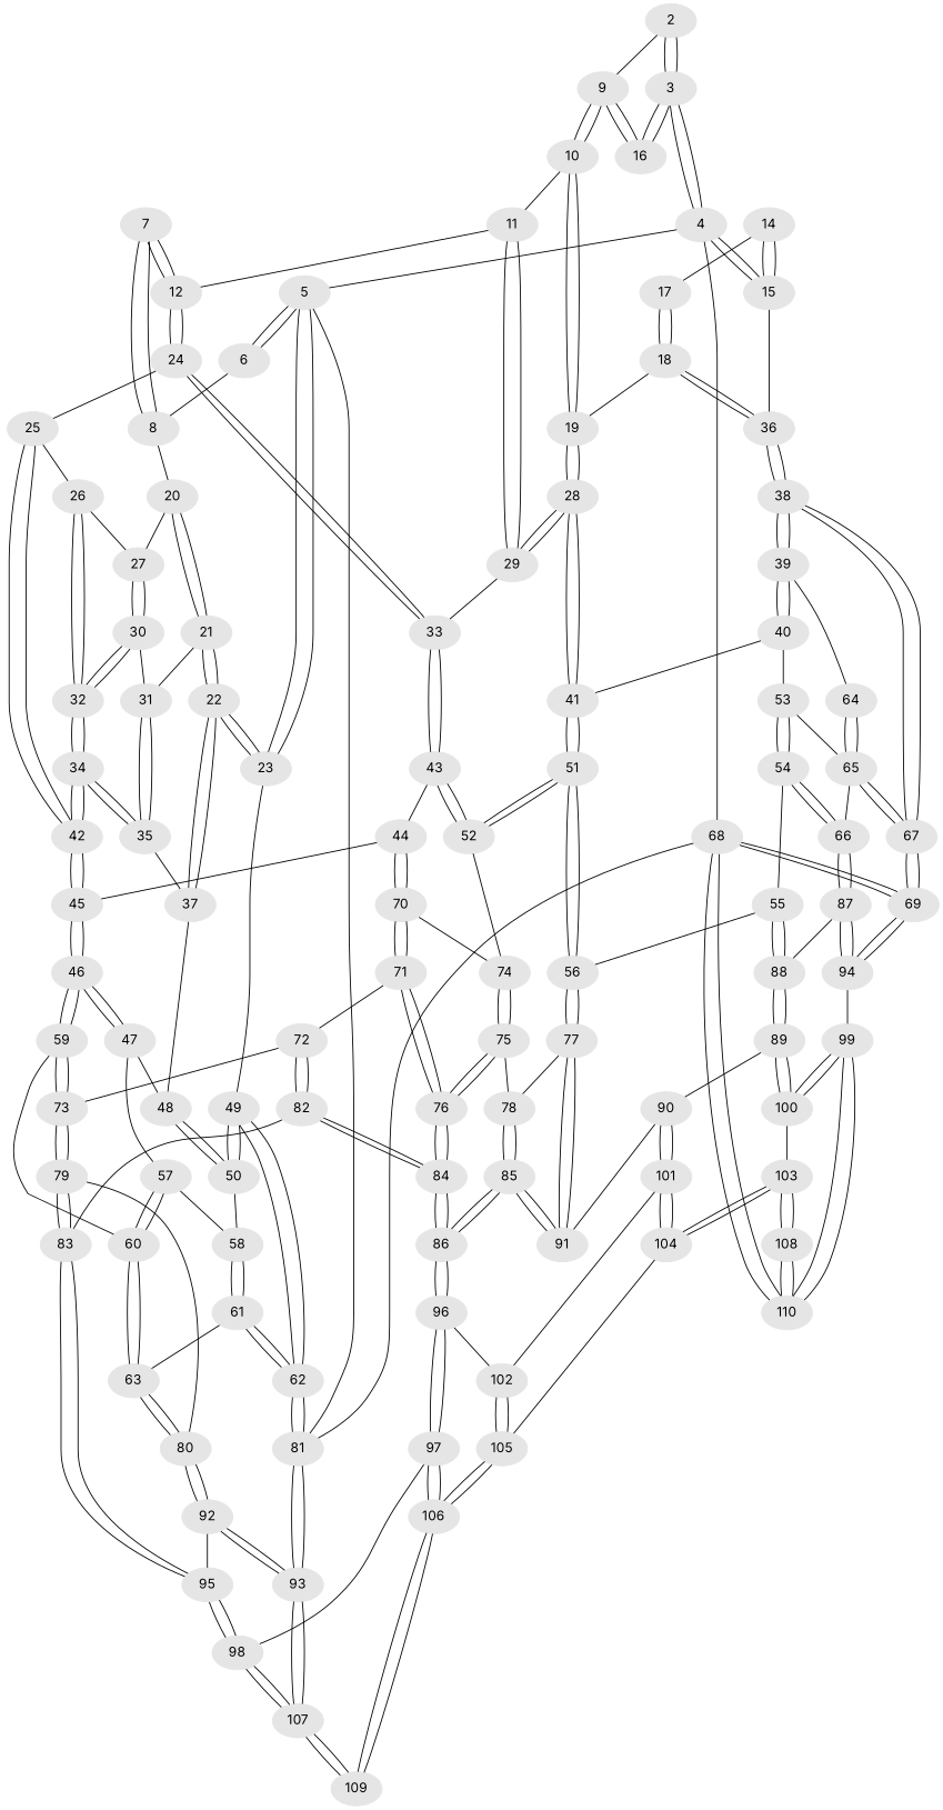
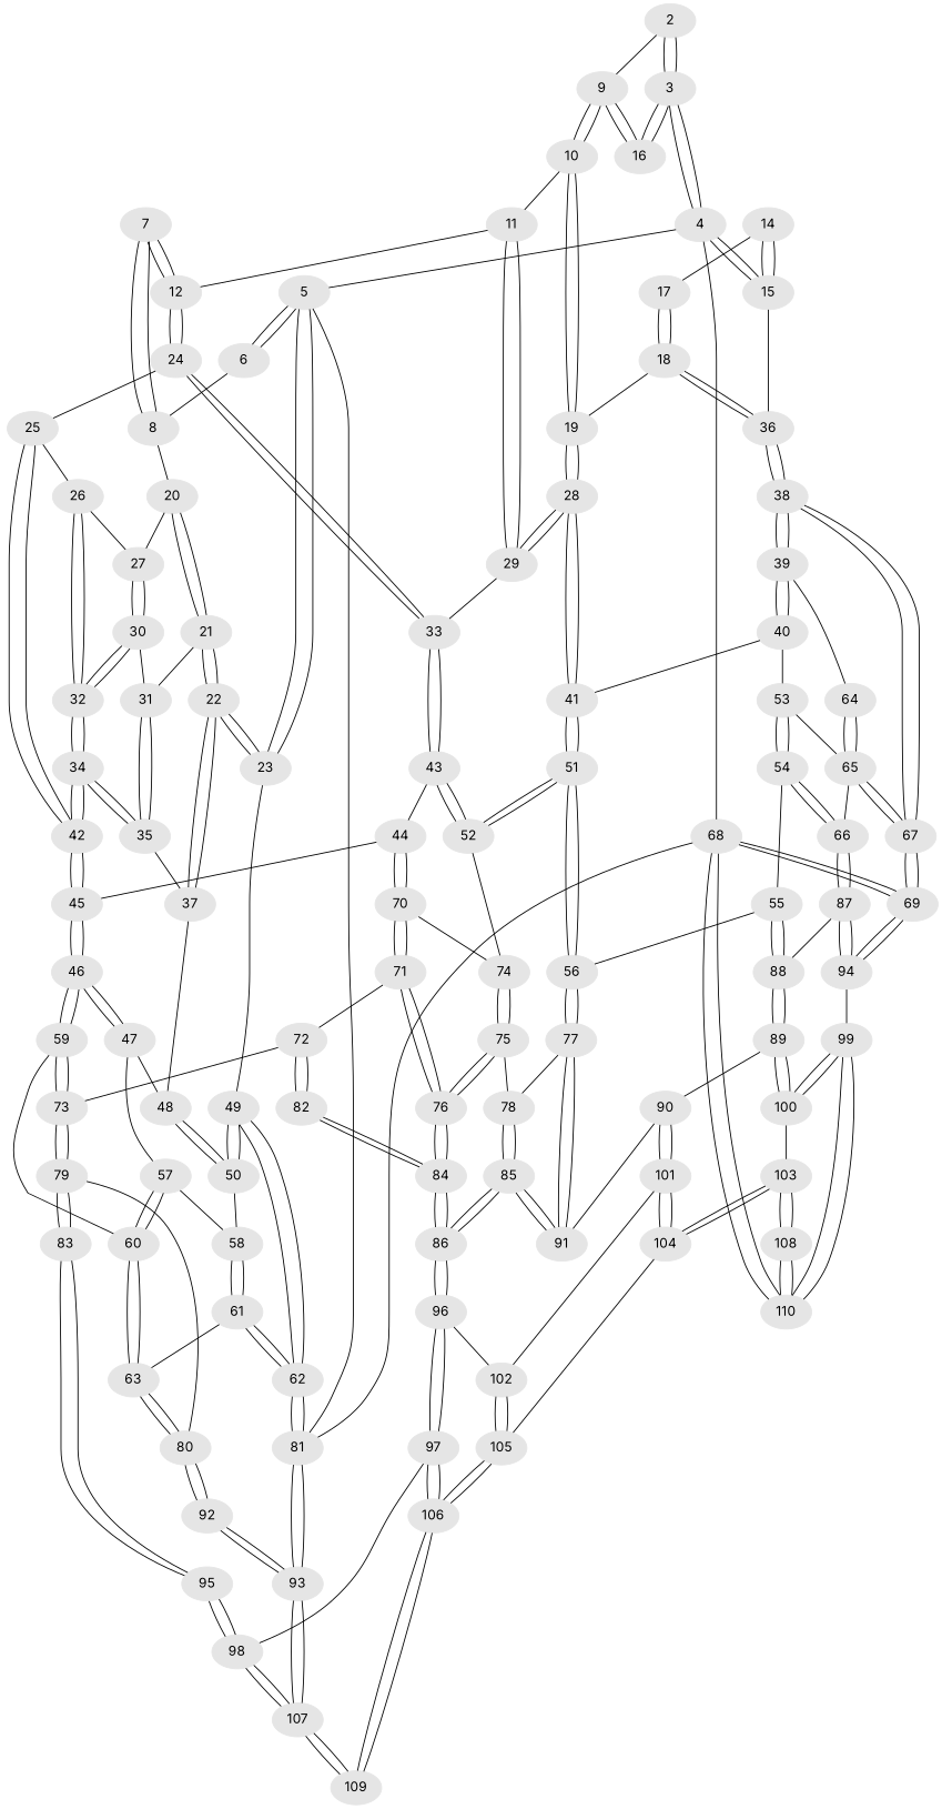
  graph {
    fontname=Inter
    node [color=gray90 fontname=Inter style=filled]
    edge [fontname=Inter]
    2
    3
    9
    7
    8
    12
    4
    16
    10
    5
    15
    68
    6
    23
    81
    36
    69
    110
    49
    93
    20
    24
    21
    27
    11
    19
    29
    28
    33
    25
    14
    17
    18
    38
    41
    22
    31
    30
    37
    35
    48
    50
    62
    26
    42
    43
    32
    45
    34
    51
    44
    52
    39
    67
    40
    64
    53
    65
    54
    56
    46
    70
    74
    71
    47
    59
    57
    60
    73
    58
    61
    77
    75
    55
    66
    88
    87
    89
    78
    91
    63
    79
    80
    92
    94
    99
    72
    76
    82
    84
    83
    85
    86
    95
    107
    98
    96
    97
    102
    90
    100
    101
    103
    104
    109
    106
    105
    108
    2 -- 3
    2 -- 3
    2 -- 9
    3 -- 4
    3 -- 4
    3 -- 16
    3 -- 16
    9 -- 16
    9 -- 16
    9 -- 10
    9 -- 10
    7 -- 8
    7 -- 8
    7 -- 12
    7 -- 12
    8 -- 20
    12 -- 24
    12 -- 24
    4 -- 5
    4 -- 15
    4 -- 15
    4 -- 68
    10 -- 11
    10 -- 19
    10 -- 19
    5 -- 6
    5 -- 6
    5 -- 23
    5 -- 23
    5 -- 81
    15 -- 36
    68 -- 81
    68 -- 69
    68 -- 69
    68 -- 110
    68 -- 110
    6 -- 8
    23 -- 49
    81 -- 93
    81 -- 93
    36 -- 38
    36 -- 38
    69 -- 94
    69 -- 94
    49 -- 50
    49 -- 50
    49 -- 62
    49 -- 62
    93 -- 107
    93 -- 107
    20 -- 21
    20 -- 21
    20 -- 27
    24 -- 33
    24 -- 33
    24 -- 25
    21 -- 22
    21 -- 22
    21 -- 31
    27 -- 30
    27 -- 30
    11 -- 12
    11 -- 29
    11 -- 29
    19 -- 28
    19 -- 28
    29 -- 33
    28 -- 29
    28 -- 29
    28 -- 41
    28 -- 41
    33 -- 43
    33 -- 43
    25 -- 26
    25 -- 42
    25 -- 42
    14 -- 15
    14 -- 15
    14 -- 17
    17 -- 18
    17 -- 18
    18 -- 36
    18 -- 36
    18 -- 19
    38 -- 39
    38 -- 39
    38 -- 67
    38 -- 67
    41 -- 51
    41 -- 51
    22 -- 23
    22 -- 23
    22 -- 37
    22 -- 37
    31 -- 35
    31 -- 35
    30 -- 31
    30 -- 32
    30 -- 32
    37 -- 48
    35 -- 37
    48 -- 50
    48 -- 50
    50 -- 58
    62 -- 81
    62 -- 81
    26 -- 27
    26 -- 32
    26 -- 32
    42 -- 45
    42 -- 45
    43 -- 44
    43 -- 52
    43 -- 52
    32 -- 34
    32 -- 34
    45 -- 46
    45 -- 46
    34 -- 35
    34 -- 35
    34 -- 42
    34 -- 42
    51 -- 52
    51 -- 52
    51 -- 56
    51 -- 56
    44 -- 45
    44 -- 70
    44 -- 70
    52 -- 74
    39 -- 40
    39 -- 40
    39 -- 64
    67 -- 69
    67 -- 69
    40 -- 41
    40 -- 53
    64 -- 65
    64 -- 65
    53 -- 65
    53 -- 54
    53 -- 54
    65 -- 67
    65 -- 67
    65 -- 66
    54 -- 55
    54 -- 66
    54 -- 66
    56 -- 77
    56 -- 77
    46 -- 47
    46 -- 47
    46 -- 59
    46 -- 59
    70 -- 74
    70 -- 71
    70 -- 71
    74 -- 75
    74 -- 75
    71 -- 72
    71 -- 76
    71 -- 76
    47 -- 48
    47 -- 57
    59 -- 60
    59 -- 73
    59 -- 73
    57 -- 60
    57 -- 60
    57 -- 58
    60 -- 63
    60 -- 63
    73 -- 79
    73 -- 79
    58 -- 61
    58 -- 61
    61 -- 62
    61 -- 62
    61 -- 63
    77 -- 78
    77 -- 91
    77 -- 91
    75 -- 78
    75 -- 76
    75 -- 76
    55 -- 56
    55 -- 88
    55 -- 88
    66 -- 87
    66 -- 87
    88 -- 89
    88 -- 89
    87 -- 88
    87 -- 94
    87 -- 94
    89 -- 90
    89 -- 100
    89 -- 100
    78 -- 85
    78 -- 85
    63 -- 80
    63 -- 80
    79 -- 80
    79 -- 83
    79 -- 83
    80 -- 92
    80 -- 92
    92 -- 93
    92 -- 93
-   92 -- 95
    94 -- 99
    99 -- 110
    99 -- 110
    99 -- 100
    99 -- 100
    72 -- 73
    72 -- 82
    72 -- 82
    76 -- 84
    76 -- 84
    82 -- 84
    82 -- 84
-   82 -- 83
    84 -- 86
    84 -- 86
    83 -- 95
    83 -- 95
    85 -- 91
    85 -- 91
    85 -- 86
    85 -- 86
    86 -- 96
    86 -- 96
    95 -- 98
    95 -- 98
    107 -- 109
    107 -- 109
    98 -- 107
    98 -- 107
    96 -- 97
    96 -- 97
    96 -- 102
    97 -- 98
    97 -- 106
    97 -- 106
    102 -- 105
    102 -- 105
    90 -- 91
    90 -- 101
    90 -- 101
    100 -- 103
    101 -- 102
    101 -- 104
    101 -- 104
    103 -- 104
    103 -- 104
    103 -- 108
    103 -- 108
    104 -- 105
    106 -- 109
    106 -- 109
    105 -- 106
    105 -- 106
    108 -- 110
    108 -- 110
  }
